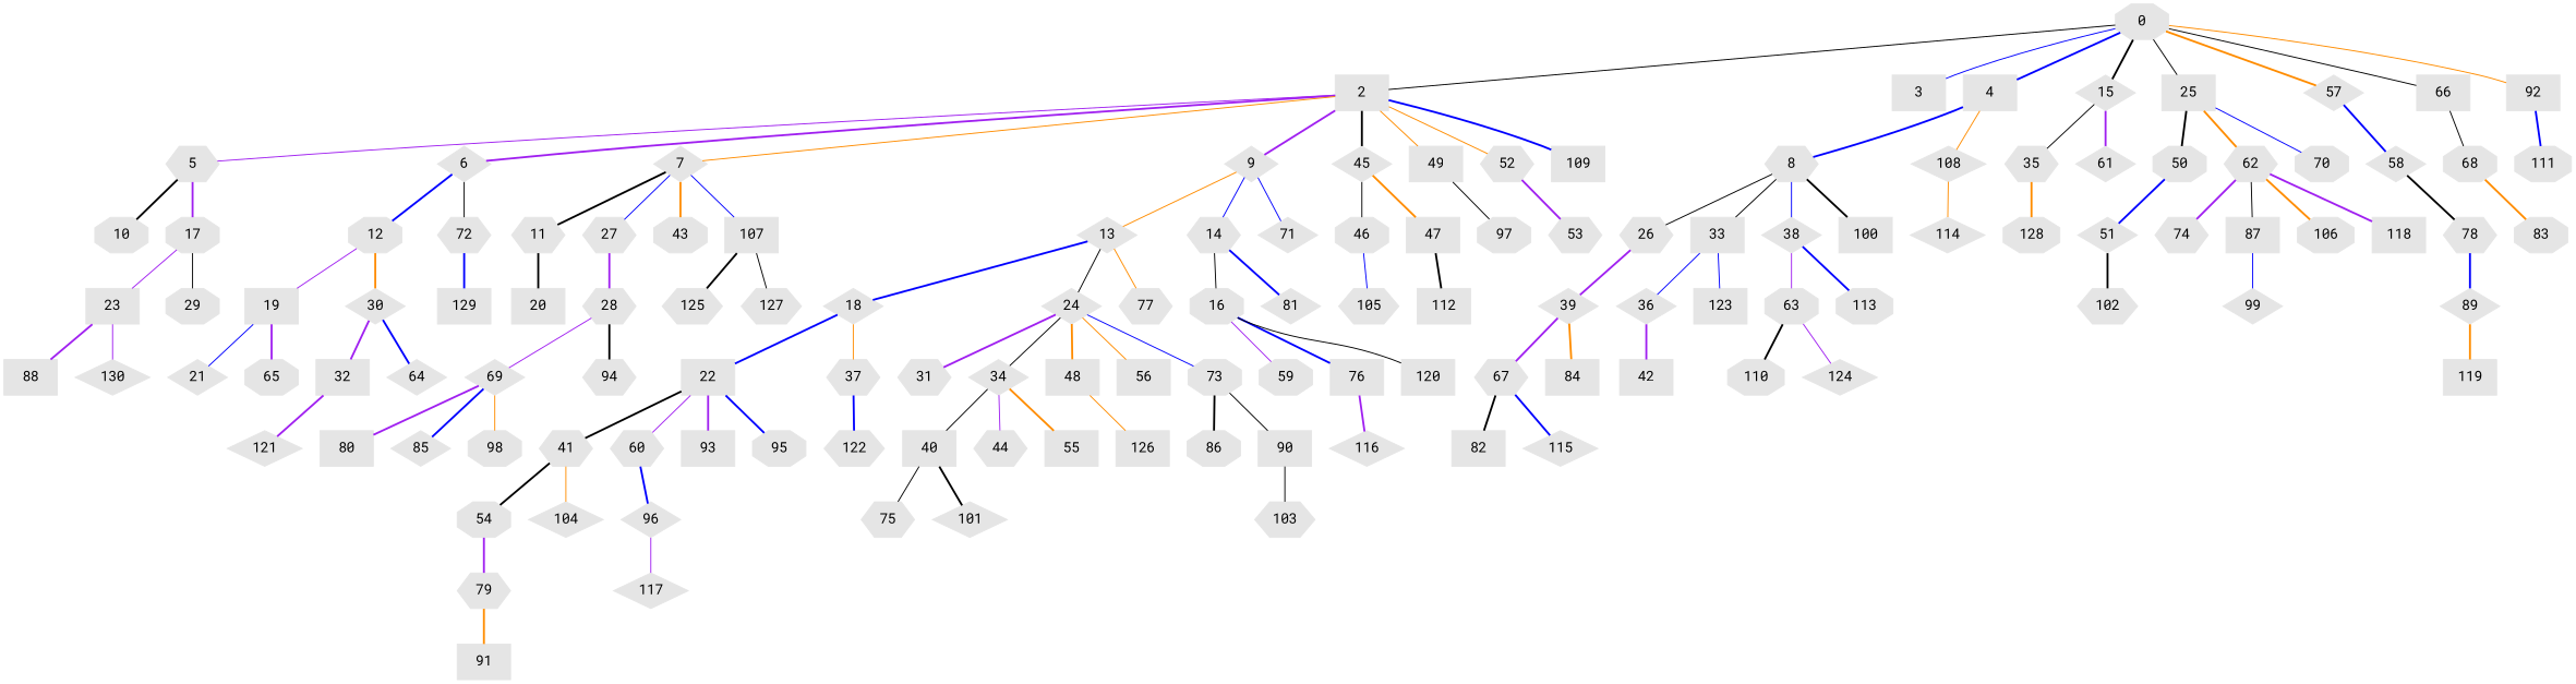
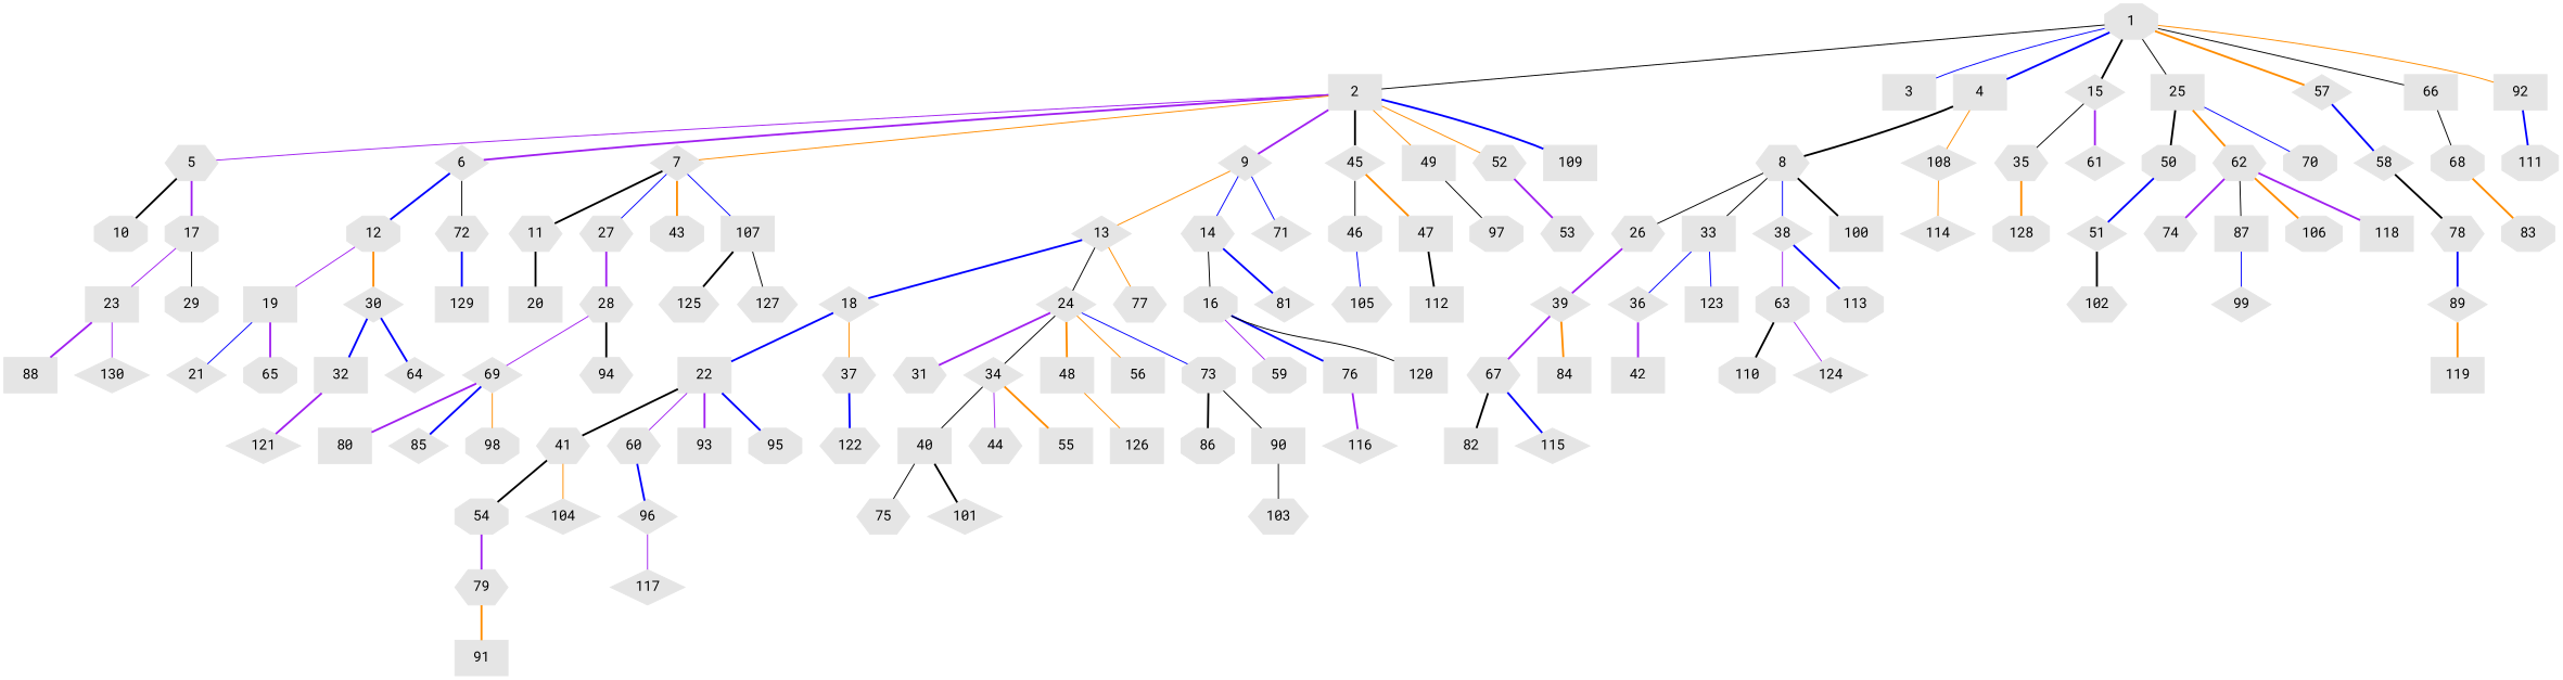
  graph {
    fontname="Roboto Mono"
    node [color=gray90 fontname="Roboto Mono" shape=box style=filled]
    edge [color=black fontname="Roboto Mono" style=bold]
-   1 [shape=octagon label=0]
+   1 [shape=octagon]
    2
    3
    4
    15 [shape=diamond]
    25
    57 [shape=diamond]
    66
    92
    5 [shape=hexagon]
    6 [shape=diamond]
    7 [shape=diamond]
    9 [shape=diamond]
    45 [shape=diamond]
    49
    52 [shape=hexagon]
    109
    8 [shape=hexagon]
    108 [shape=diamond]
    35 [shape=hexagon]
    61 [shape=diamond]
    50 [shape=octagon]
    62 [shape=hexagon]
    70 [shape=octagon]
    58 [shape=diamond]
    68 [shape=octagon]
    111 [shape=octagon]
    10 [shape=octagon]
    17 [shape=octagon]
    12 [shape=octagon]
    72 [shape=hexagon]
    11 [shape=hexagon]
    27 [shape=hexagon]
    43 [shape=octagon]
    107
    13 [shape=diamond]
    14 [shape=hexagon]
    71 [shape=diamond]
    46 [shape=octagon]
    47
    97 [shape=octagon]
    53 [shape=hexagon]
    26 [shape=hexagon]
    33
    38 [shape=diamond]
    100
    114 [shape=diamond]
    23
    29 [shape=octagon]
    19
    30 [shape=diamond]
    129
    20
    28 [shape=hexagon]
    125 [shape=hexagon]
    127 [shape=hexagon]
    39 [shape=diamond]
    36 [shape=diamond]
    123
    63 [shape=octagon]
    113 [shape=octagon]
    18 [shape=diamond]
    24 [shape=diamond]
    77 [shape=hexagon]
    16 [shape=octagon]
    81 [shape=diamond]
    21 [shape=diamond]
    65 [shape=octagon]
    32
    64 [shape=diamond]
    22
    37 [shape=hexagon]
    31 [shape=hexagon]
    34 [shape=diamond]
    48
    56
    73 [shape=octagon]
    59 [shape=octagon]
    76
    120
    128 [shape=octagon]
    116 [shape=diamond]
    88
    130 [shape=diamond]
    41 [shape=hexagon]
    60 [shape=hexagon]
    93
    95 [shape=octagon]
    122 [shape=hexagon]
    54 [shape=octagon]
    104 [shape=diamond]
    96 [shape=diamond]
    40
    44 [shape=hexagon]
    55
    126
    86 [shape=octagon]
    90
    51 [shape=diamond]
    74 [shape=hexagon]
    87
    106 [shape=octagon]
    118
    67 [shape=hexagon]
    84
    69 [shape=diamond]
    94 [shape=hexagon]
    80
    85 [shape=diamond]
    98 [shape=octagon]
    121 [shape=diamond]
    42
    75 [shape=hexagon]
    101 [shape=diamond]
    110 [shape=octagon]
    124 [shape=diamond]
    82
    115 [shape=diamond]
    79 [shape=hexagon]
    105 [shape=hexagon]
    112
    102 [shape=hexagon]
    91
    78 [shape=hexagon]
    89 [shape=diamond]
    117 [shape=diamond]
    99 [shape=diamond]
    83 [shape=octagon]
    103 [shape=hexagon]
    119
    1 -- 2 [style=solid]
    1 -- 3 [color=blue style=solid]
    1 -- 4 [color=blue]
    1 -- 15
    1 -- 25 [style=solid]
    1 -- 57 [color=darkorange]
    1 -- 66 [style=solid]
    1 -- 92 [color=darkorange style=solid]
    2 -- 5 [color=purple style=solid]
    2 -- 6 [color=purple]
    2 -- 7 [color=darkorange style=solid]
    2 -- 9 [color=purple]
    2 -- 45
    2 -- 49 [color=darkorange style=solid]
    2 -- 52 [color=darkorange style=solid]
    2 -- 109 [color=blue]
-   4 -- 8 [color=blue]
+   4 -- 8
    4 -- 108 [color=darkorange style=solid]
    15 -- 35 [style=solid]
    15 -- 61 [color=purple]
    25 -- 50
    25 -- 62 [color=darkorange]
    25 -- 70 [color=blue style=solid]
    57 -- 58 [color=blue]
    66 -- 68 [style=solid]
    92 -- 111 [color=blue]
    5 -- 10
    5 -- 17 [color=purple]
    6 -- 12 [color=blue]
    6 -- 72 [style=solid]
    7 -- 11
    7 -- 27 [color=blue style=solid]
    7 -- 43 [color=darkorange]
    7 -- 107 [color=blue style=solid]
    9 -- 13 [color=darkorange style=solid]
    9 -- 14 [color=blue style=solid]
    9 -- 71 [color=blue style=solid]
    45 -- 46 [style=solid]
    45 -- 47 [color=darkorange]
    49 -- 97 [style=solid]
    52 -- 53 [color=purple]
    8 -- 26 [style=solid]
    8 -- 33 [style=solid]
    8 -- 38 [color=blue style=solid]
    8 -- 100
    108 -- 114 [color=darkorange style=solid]
    35 -- 128 [color=darkorange]
    50 -- 51 [color=blue]
    62 -- 74 [color=purple]
    62 -- 87 [style=solid]
    62 -- 106 [color=darkorange]
    62 -- 118 [color=purple]
    58 -- 78
    68 -- 83 [color=darkorange]
    17 -- 23 [color=purple style=solid]
    17 -- 29 [style=solid]
    12 -- 19 [color=purple style=solid]
    12 -- 30 [color=darkorange]
    72 -- 129 [color=blue]
    11 -- 20
    27 -- 28 [color=purple]
    107 -- 125
    107 -- 127 [style=solid]
    13 -- 18 [color=blue]
    13 -- 24 [style=solid]
    13 -- 77 [color=darkorange style=solid]
    14 -- 16 [style=solid]
    14 -- 81 [color=blue]
    46 -- 105 [color=blue style=solid]
    47 -- 112
    26 -- 39 [color=purple]
    33 -- 36 [color=blue style=solid]
    33 -- 123 [color=blue style=solid]
    38 -- 63 [color=purple style=solid]
    38 -- 113 [color=blue]
    23 -- 88 [color=purple]
    23 -- 130 [color=purple style=solid]
    19 -- 21 [color=blue style=solid]
    19 -- 65 [color=purple]
-   30 -- 32 [color=purple]
+   30 -- 32 [color=blue]
    30 -- 64 [color=blue]
    28 -- 69 [color=purple style=solid]
    28 -- 94
    39 -- 67 [color=purple]
    39 -- 84 [color=darkorange]
    36 -- 42 [color=purple]
    63 -- 110
    63 -- 124 [color=purple style=solid]
    18 -- 22 [color=blue]
    18 -- 37 [color=darkorange style=solid]
    24 -- 31 [color=purple]
    24 -- 34 [style=solid]
    24 -- 48 [color=darkorange]
    24 -- 56 [color=darkorange style=solid]
    24 -- 73 [color=blue style=solid]
    16 -- 59 [color=purple style=solid]
    16 -- 76 [color=blue]
    16 -- 120 [style=solid]
    32 -- 121 [color=purple]
    22 -- 41
    22 -- 60 [color=purple style=solid]
    22 -- 93 [color=purple]
    22 -- 95 [color=blue]
    37 -- 122 [color=blue]
    34 -- 40 [style=solid]
    34 -- 44 [color=purple style=solid]
    34 -- 55 [color=darkorange]
    48 -- 126 [color=darkorange style=solid]
    73 -- 86
    73 -- 90 [style=solid]
    76 -- 116 [color=purple]
    41 -- 54
    41 -- 104 [color=darkorange style=solid]
    60 -- 96 [color=blue]
    54 -- 79 [color=purple]
    96 -- 117 [color=purple style=solid]
    40 -- 75 [style=solid]
    40 -- 101
    90 -- 103 [style=solid]
    51 -- 102
    87 -- 99 [color=blue style=solid]
    67 -- 82
    67 -- 115 [color=blue]
    69 -- 80 [color=purple]
    69 -- 85 [color=blue]
    69 -- 98 [color=darkorange style=solid]
    79 -- 91 [color=darkorange]
    78 -- 89 [color=blue]
    89 -- 119 [color=darkorange]
  }
